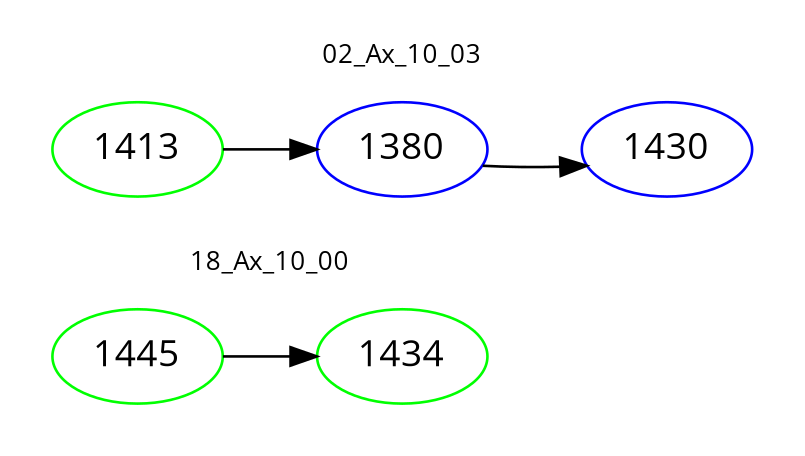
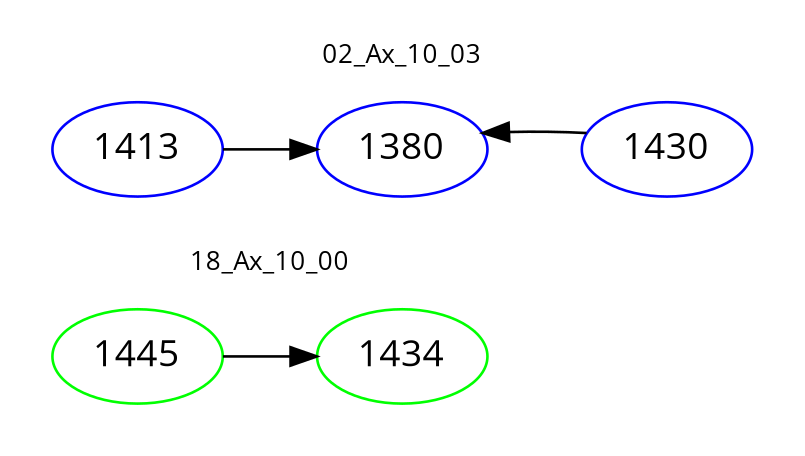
  digraph {
    fontname="Open Sans"
    rankdir=LR
    node [color=green fontname="Open Sans"]
    edge [color=black fontname="Open Sans"]
    n1 [label=1445]
    n2 [label=1434]
-   n3 [label=1413]
+   n3 [color=blue label=1413]
    n4 [color=blue label=1380]
    n5 [color=blue label=1430]
    subgraph cluster_1 {
      color=white
      fontsize=10
      label="18_Ax_10_00"
      n1
      n2
    }
    subgraph cluster_2 {
      color=white
      fontsize=10
      label="02_Ax_10_03"
      n3
      n4
      n5
    }
    n1 -> n2
    n3 -> n4
-   n4 -> n5
+   n5 -> n4
  }
